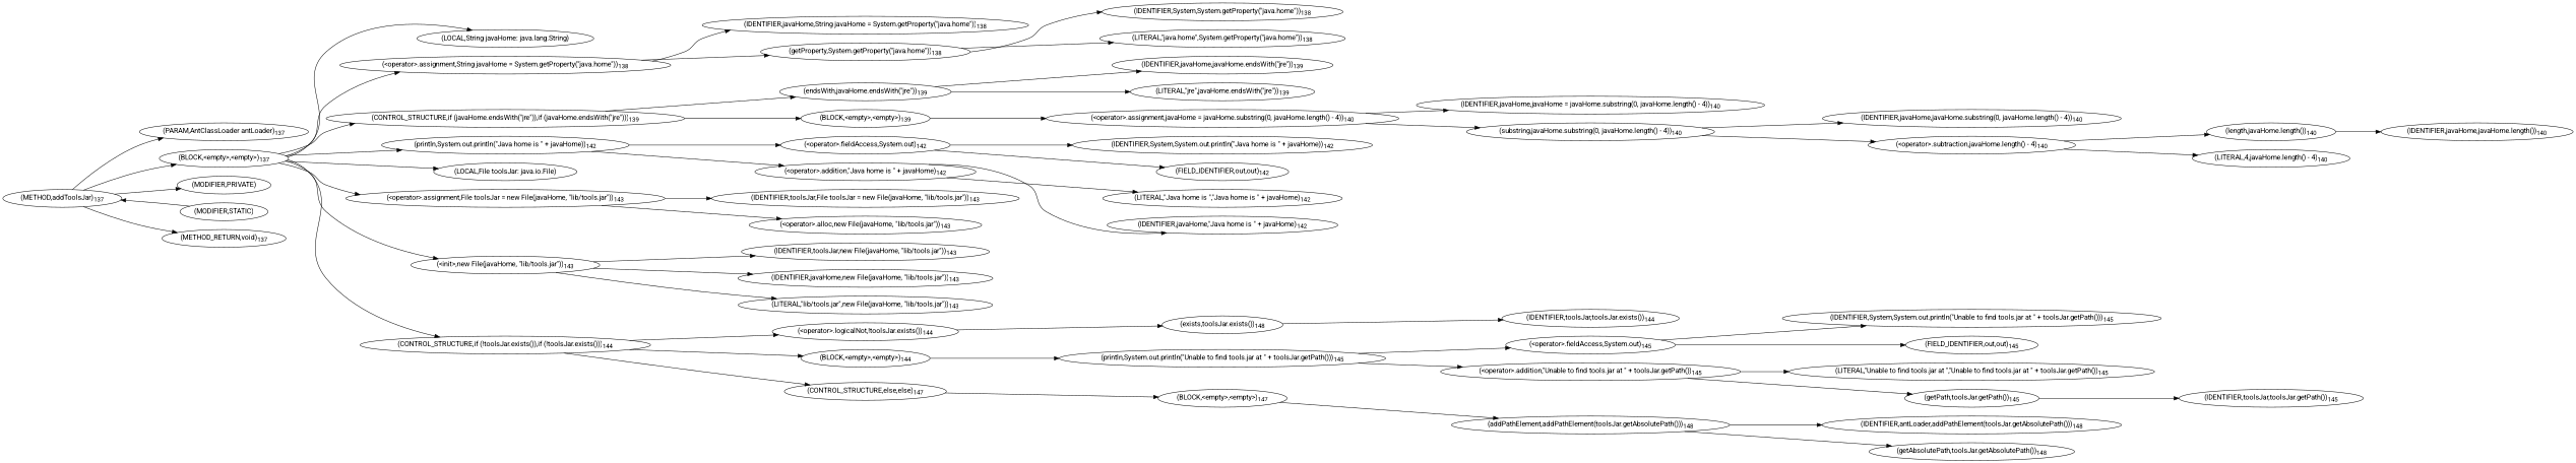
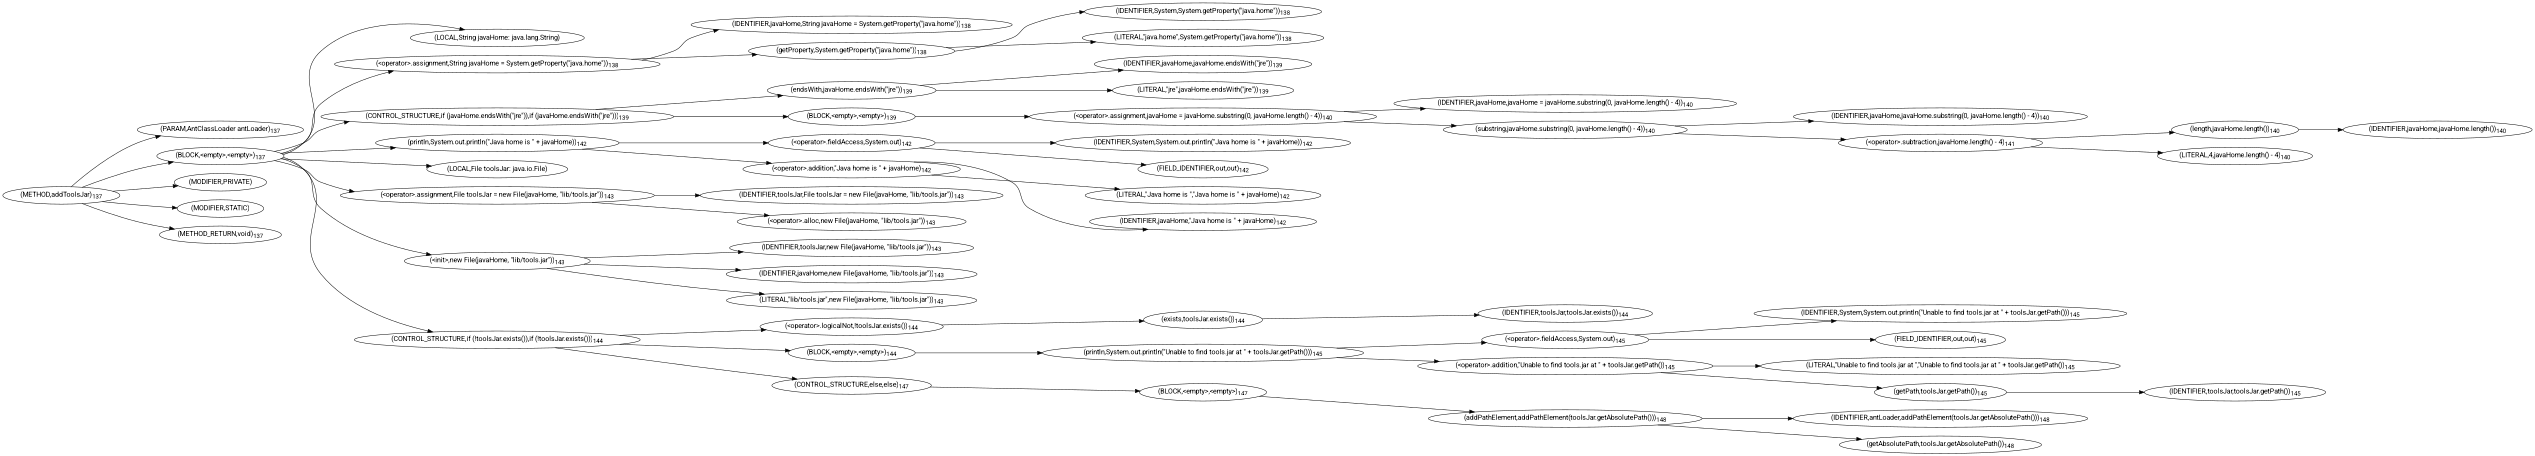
  digraph {
    fontname=Roboto
    rankdir=LR
    node [fontname=Roboto]
    edge [fontname=Roboto]
    n1 [label=<(METHOD,addToolsJar)<SUB>137</SUB>>]
    n2 [label=<(PARAM,AntClassLoader antLoader)<SUB>137</SUB>>]
    n3 [label=<(BLOCK,&lt;empty&gt;,&lt;empty&gt;)<SUB>137</SUB>>]
    n4 [label=<(MODIFIER,PRIVATE)>]
    n5 [label=<(MODIFIER,STATIC)>]
    n6 [label=<(METHOD_RETURN,void)<SUB>137</SUB>>]
    n7 [label=<(LOCAL,String javaHome: java.lang.String)>]
    n8 [label=<(&lt;operator&gt;.assignment,String javaHome = System.getProperty(&quot;java.home&quot;))<SUB>138</SUB>>]
    n9 [label=<(CONTROL_STRUCTURE,if (javaHome.endsWith(&quot;jre&quot;)),if (javaHome.endsWith(&quot;jre&quot;)))<SUB>139</SUB>>]
    n10 [label=<(println,System.out.println(&quot;Java home is &quot; + javaHome))<SUB>142</SUB>>]
    n11 [label=<(LOCAL,File toolsJar: java.io.File)>]
    n12 [label=<(&lt;operator&gt;.assignment,File toolsJar = new File(javaHome, &quot;lib/tools.jar&quot;))<SUB>143</SUB>>]
    n13 [label=<(&lt;init&gt;,new File(javaHome, &quot;lib/tools.jar&quot;))<SUB>143</SUB>>]
    n14 [label=<(CONTROL_STRUCTURE,if (!toolsJar.exists()),if (!toolsJar.exists()))<SUB>144</SUB>>]
    n15 [label=<(IDENTIFIER,javaHome,String javaHome = System.getProperty(&quot;java.home&quot;))<SUB>138</SUB>>]
    n16 [label=<(getProperty,System.getProperty(&quot;java.home&quot;))<SUB>138</SUB>>]
    n17 [label=<(endsWith,javaHome.endsWith(&quot;jre&quot;))<SUB>139</SUB>>]
    n18 [label=<(BLOCK,&lt;empty&gt;,&lt;empty&gt;)<SUB>139</SUB>>]
    n19 [label=<(&lt;operator&gt;.fieldAccess,System.out)<SUB>142</SUB>>]
    n20 [label=<(&lt;operator&gt;.addition,&quot;Java home is &quot; + javaHome)<SUB>142</SUB>>]
    n21 [label=<(IDENTIFIER,toolsJar,File toolsJar = new File(javaHome, &quot;lib/tools.jar&quot;))<SUB>143</SUB>>]
    n22 [label=<(&lt;operator&gt;.alloc,new File(javaHome, &quot;lib/tools.jar&quot;))<SUB>143</SUB>>]
    n23 [label=<(IDENTIFIER,toolsJar,new File(javaHome, &quot;lib/tools.jar&quot;))<SUB>143</SUB>>]
    n24 [label=<(IDENTIFIER,javaHome,new File(javaHome, &quot;lib/tools.jar&quot;))<SUB>143</SUB>>]
    n25 [label=<(LITERAL,&quot;lib/tools.jar&quot;,new File(javaHome, &quot;lib/tools.jar&quot;))<SUB>143</SUB>>]
    n26 [label=<(&lt;operator&gt;.logicalNot,!toolsJar.exists())<SUB>144</SUB>>]
    n27 [label=<(BLOCK,&lt;empty&gt;,&lt;empty&gt;)<SUB>144</SUB>>]
    n28 [label=<(CONTROL_STRUCTURE,else,else)<SUB>147</SUB>>]
    n29 [label=<(IDENTIFIER,System,System.getProperty(&quot;java.home&quot;))<SUB>138</SUB>>]
    n30 [label=<(LITERAL,&quot;java.home&quot;,System.getProperty(&quot;java.home&quot;))<SUB>138</SUB>>]
    n31 [label=<(IDENTIFIER,javaHome,javaHome.endsWith(&quot;jre&quot;))<SUB>139</SUB>>]
    n32 [label=<(LITERAL,&quot;jre&quot;,javaHome.endsWith(&quot;jre&quot;))<SUB>139</SUB>>]
    n33 [label=<(&lt;operator&gt;.assignment,javaHome = javaHome.substring(0, javaHome.length() - 4))<SUB>140</SUB>>]
    n34 [label=<(IDENTIFIER,javaHome,javaHome = javaHome.substring(0, javaHome.length() - 4))<SUB>140</SUB>>]
    n35 [label=<(substring,javaHome.substring(0, javaHome.length() - 4))<SUB>140</SUB>>]
    n36 [label=<(IDENTIFIER,javaHome,javaHome.substring(0, javaHome.length() - 4))<SUB>140</SUB>>]
-   n37 [label=<(&lt;operator&gt;.subtraction,javaHome.length() - 4)<SUB>140</SUB>>]
+   n37 [label=<(&lt;operator&gt;.subtraction,javaHome.length() - 4)<SUB>141</SUB>>]
    n38 [label=<(length,javaHome.length())<SUB>140</SUB>>]
    n39 [label=<(LITERAL,4,javaHome.length() - 4)<SUB>140</SUB>>]
    n40 [label=<(IDENTIFIER,javaHome,javaHome.length())<SUB>140</SUB>>]
    n41 [label=<(IDENTIFIER,System,System.out.println(&quot;Java home is &quot; + javaHome))<SUB>142</SUB>>]
    n42 [label=<(FIELD_IDENTIFIER,out,out)<SUB>142</SUB>>]
    n43 [label=<(LITERAL,&quot;Java home is &quot;,&quot;Java home is &quot; + javaHome)<SUB>142</SUB>>]
    n44 [label=<(IDENTIFIER,javaHome,&quot;Java home is &quot; + javaHome)<SUB>142</SUB>>]
-   n45 [label=<(exists,toolsJar.exists())<SUB>148</SUB>>]
+   n45 [label=<(exists,toolsJar.exists())<SUB>144</SUB>>]
    n46 [label=<(println,System.out.println(&quot;Unable to find tools.jar at &quot; + toolsJar.getPath()))<SUB>145</SUB>>]
    n47 [label=<(BLOCK,&lt;empty&gt;,&lt;empty&gt;)<SUB>147</SUB>>]
    n48 [label=<(IDENTIFIER,toolsJar,toolsJar.exists())<SUB>144</SUB>>]
    n49 [label=<(&lt;operator&gt;.fieldAccess,System.out)<SUB>145</SUB>>]
    n50 [label=<(&lt;operator&gt;.addition,&quot;Unable to find tools.jar at &quot; + toolsJar.getPath())<SUB>145</SUB>>]
    n51 [label=<(IDENTIFIER,System,System.out.println(&quot;Unable to find tools.jar at &quot; + toolsJar.getPath()))<SUB>145</SUB>>]
    n52 [label=<(FIELD_IDENTIFIER,out,out)<SUB>145</SUB>>]
    n53 [label=<(LITERAL,&quot;Unable to find tools.jar at &quot;,&quot;Unable to find tools.jar at &quot; + toolsJar.getPath())<SUB>145</SUB>>]
    n54 [label=<(getPath,toolsJar.getPath())<SUB>145</SUB>>]
    n55 [label=<(IDENTIFIER,toolsJar,toolsJar.getPath())<SUB>145</SUB>>]
    n56 [label=<(addPathElement,addPathElement(toolsJar.getAbsolutePath()))<SUB>148</SUB>>]
    n57 [label=<(IDENTIFIER,antLoader,addPathElement(toolsJar.getAbsolutePath()))<SUB>148</SUB>>]
    n58 [label=<(getAbsolutePath,toolsJar.getAbsolutePath())<SUB>148</SUB>>]
    n1 -> n2
    n1 -> n3
    n1 -> n4
-   n5 -> n1
+   n1 -> n5
    n1 -> n6
    n3 -> n7
    n3 -> n8
    n3 -> n9
    n3 -> n10
    n3 -> n11
    n3 -> n12
    n3 -> n13
    n3 -> n14
    n8 -> n15
    n8 -> n16
    n9 -> n17
    n9 -> n18
    n10 -> n19
    n10 -> n20
    n12 -> n21
    n12 -> n22
    n13 -> n23
    n13 -> n24
    n13 -> n25
    n14 -> n26
    n14 -> n27
    n14 -> n28
    n16 -> n29
    n16 -> n30
    n17 -> n31
    n17 -> n32
    n18 -> n33
    n19 -> n41
    n19 -> n42
    n20 -> n43
    n20 -> n44
    n26 -> n45
    n27 -> n46
    n28 -> n47
    n33 -> n34
    n33 -> n35
    n35 -> n36
    n35 -> n37
    n37 -> n38
    n37 -> n39
    n38 -> n40
    n45 -> n48
    n46 -> n49
    n46 -> n50
    n47 -> n56
    n49 -> n51
    n49 -> n52
    n50 -> n53
    n50 -> n54
    n54 -> n55
    n56 -> n57
    n56 -> n58
  }
